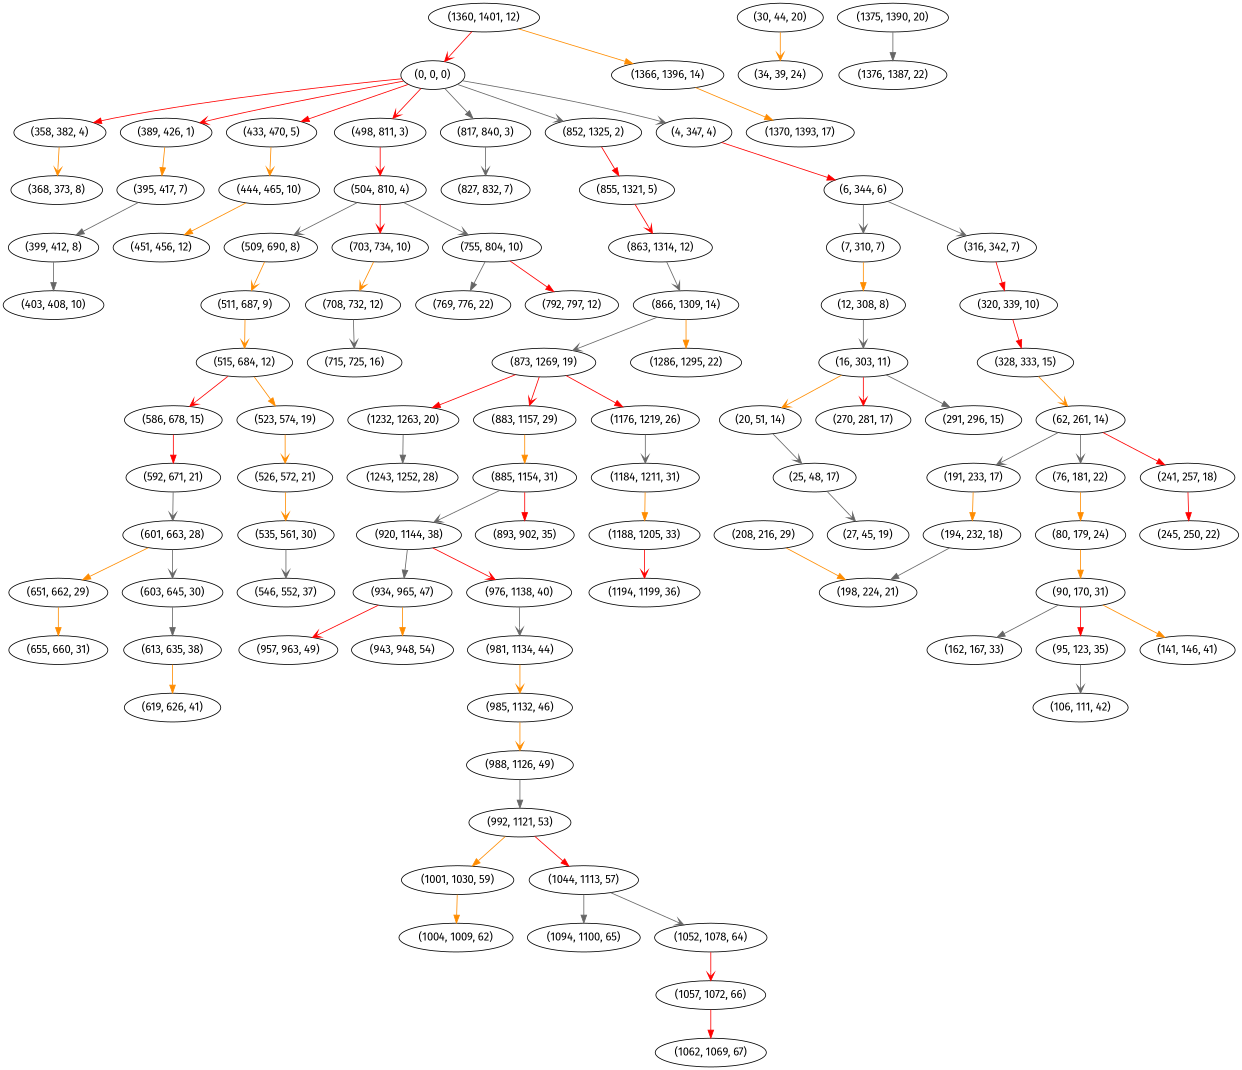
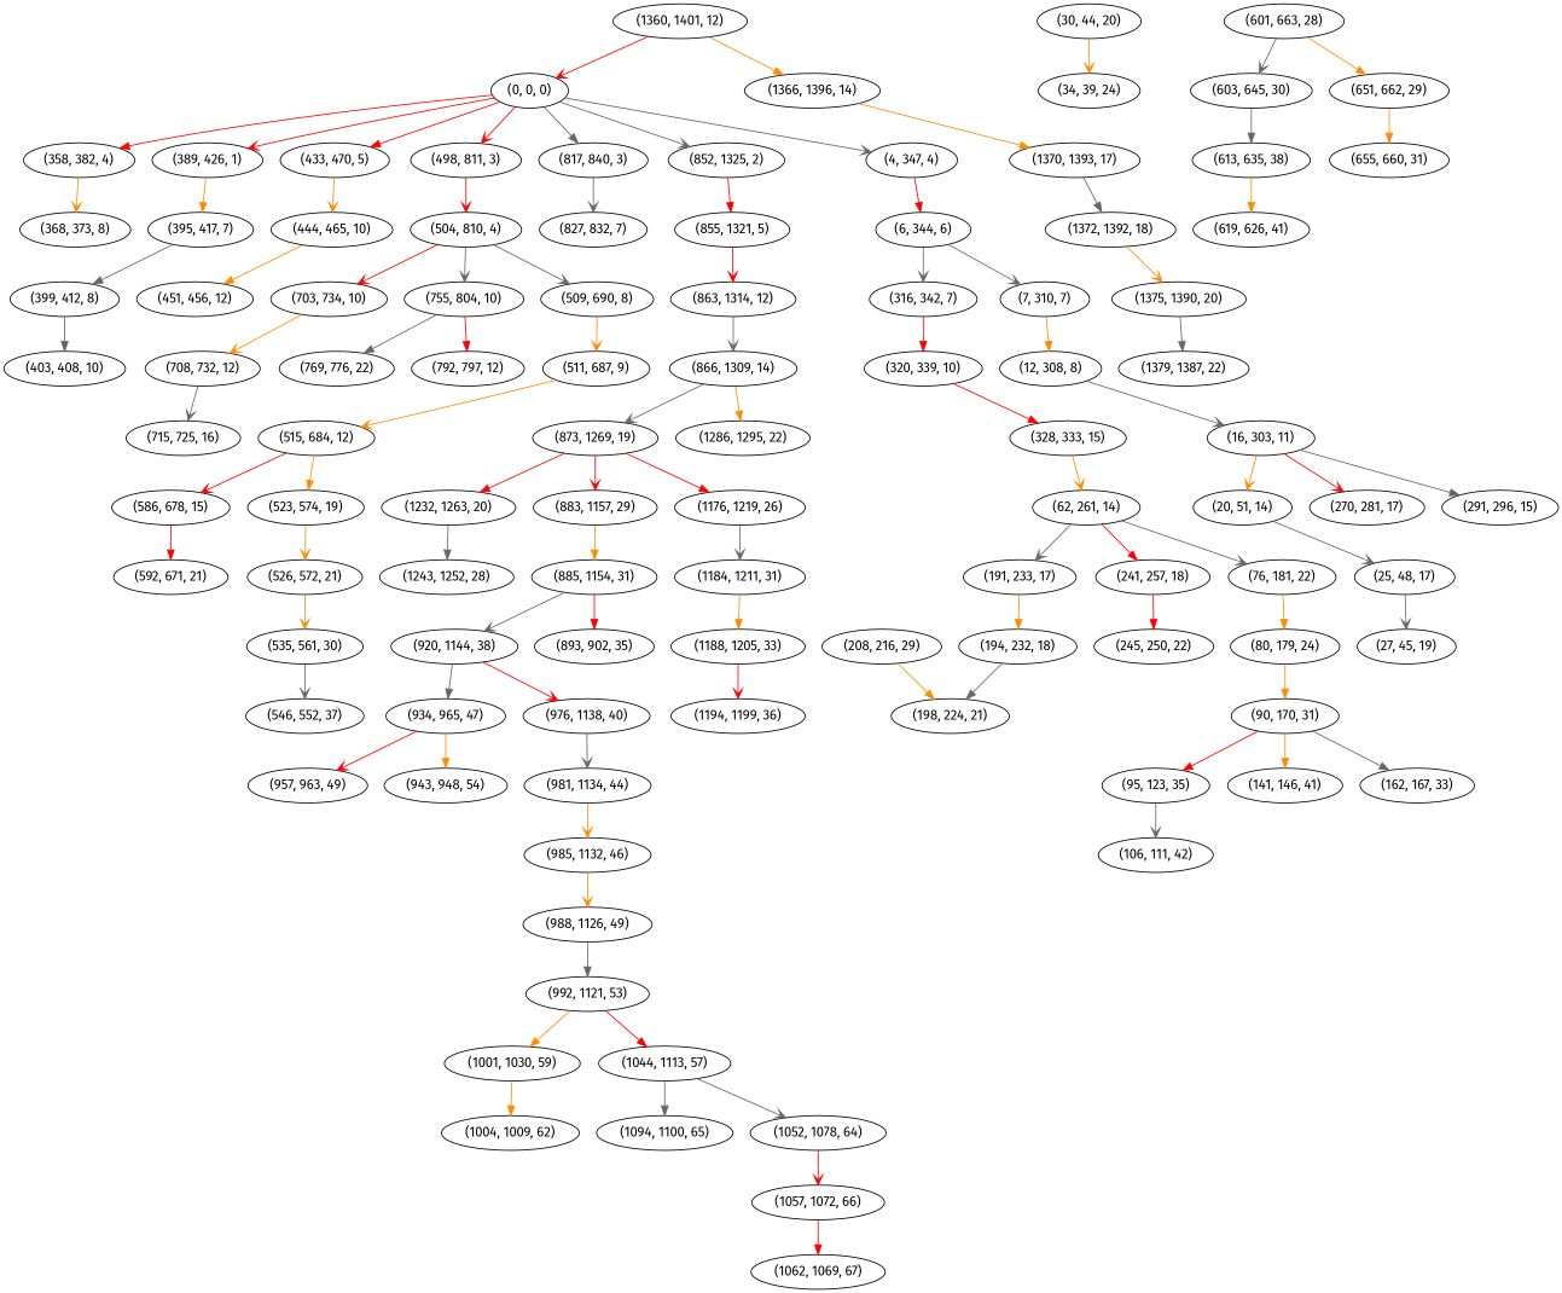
  digraph {
    fontname="Fira Sans"
    node [fontname="Fira Sans"]
    edge [arrowhead=normal color=gray40 fontname="Fira Sans"]
    "(0, 0, 0)"
    "(4, 347, 4)"
    "(358, 382, 4)"
    "(389, 426, 1)"
    "(433, 470, 5)"
    "(498, 811, 3)"
    "(817, 840, 3)"
    "(852, 1325, 2)"
    "(6, 344, 6)"
    "(368, 373, 8)"
    "(395, 417, 7)"
    "(444, 465, 10)"
    "(504, 810, 4)"
    "(827, 832, 7)"
    "(855, 1321, 5)"
    "(1360, 1401, 12)"
    "(1366, 1396, 14)"
    "(7, 310, 7)"
    "(316, 342, 7)"
    "(12, 308, 8)"
    "(320, 339, 10)"
    "(16, 303, 11)"
    "(20, 51, 14)"
    "(270, 281, 17)"
    "(291, 296, 15)"
    "(25, 48, 17)"
    "(62, 261, 14)"
    "(76, 181, 22)"
    "(191, 233, 17)"
    "(241, 257, 18)"
    "(27, 45, 19)"
    "(30, 44, 20)"
    "(34, 39, 24)"
    "(80, 179, 24)"
    "(194, 232, 18)"
    "(245, 250, 22)"
    "(90, 170, 31)"
    "(95, 123, 35)"
    "(141, 146, 41)"
    "(162, 167, 33)"
    "(106, 111, 42)"
    "(198, 224, 21)"
    "(208, 216, 29)"
    "(328, 333, 15)"
    "(399, 412, 8)"
    "(403, 408, 10)"
    "(451, 456, 12)"
    "(509, 690, 8)"
    "(703, 734, 10)"
    "(755, 804, 10)"
    "(511, 687, 9)"
    "(708, 732, 12)"
    "(769, 776, 22)"
    "(792, 797, 12)"
    "(515, 684, 12)"
    "(523, 574, 19)"
    "(586, 678, 15)"
    "(526, 572, 21)"
    "(592, 671, 21)"
    "(535, 561, 30)"
    "(546, 552, 37)"
    "(601, 663, 28)"
    "(603, 645, 30)"
    "(651, 662, 29)"
    "(613, 635, 38)"
    "(655, 660, 31)"
    "(619, 626, 41)"
    "(715, 725, 16)"
    "(863, 1314, 12)"
    "(866, 1309, 14)"
    "(873, 1269, 19)"
    "(1286, 1295, 22)"
    "(883, 1157, 29)"
    "(1176, 1219, 26)"
    "(1232, 1263, 20)"
    "(885, 1154, 31)"
    "(1184, 1211, 31)"
    "(1243, 1252, 28)"
    "(893, 902, 35)"
    "(920, 1144, 38)"
    "(934, 965, 47)"
    "(976, 1138, 40)"
    "(943, 948, 54)"
    "(957, 963, 49)"
    "(981, 1134, 44)"
    "(985, 1132, 46)"
    "(988, 1126, 49)"
    "(992, 1121, 53)"
    "(1001, 1030, 59)"
    "(1044, 1113, 57)"
    "(1004, 1009, 62)"
    "(1052, 1078, 64)"
    "(1094, 1100, 65)"
    "(1057, 1072, 66)"
    n95 [label="(1062, 1069, 67)"]
    "(1188, 1205, 33)"
    "(1194, 1199, 36)"
    "(1370, 1393, 17)"
+   "(1372, 1392, 18)"
    "(1375, 1390, 20)"
-   "(1379, 1387, 22)" [label="(1376, 1387, 22)"]
+   "(1379, 1387, 22)"
    "(0, 0, 0)" -> "(4, 347, 4)" [arrowhead=vee]
    "(0, 0, 0)" -> "(358, 382, 4)" [color=red]
    "(0, 0, 0)" -> "(389, 426, 1)" [arrowhead=vee color=red]
    "(0, 0, 0)" -> "(433, 470, 5)" [color=red]
    "(0, 0, 0)" -> "(498, 811, 3)" [arrowhead=vee color=red]
    "(0, 0, 0)" -> "(817, 840, 3)"
    "(0, 0, 0)" -> "(852, 1325, 2)" [arrowhead=vee]
    "(4, 347, 4)" -> "(6, 344, 6)" [color=red]
    "(358, 382, 4)" -> "(368, 373, 8)" [arrowhead=vee color=darkorange]
    "(389, 426, 1)" -> "(395, 417, 7)" [color=darkorange]
    "(433, 470, 5)" -> "(444, 465, 10)" [arrowhead=vee color=darkorange]
    "(498, 811, 3)" -> "(504, 810, 4)" [arrowhead=vee color=red]
    "(817, 840, 3)" -> "(827, 832, 7)" [arrowhead=vee]
    "(852, 1325, 2)" -> "(855, 1321, 5)" [color=red]
    "(6, 344, 6)" -> "(7, 310, 7)" [arrowhead=vee]
    "(6, 344, 6)" -> "(316, 342, 7)" [arrowhead=vee]
    "(395, 417, 7)" -> "(399, 412, 8)"
    "(444, 465, 10)" -> "(451, 456, 12)" [color=darkorange]
    "(504, 810, 4)" -> "(509, 690, 8)" [arrowhead=vee]
    "(504, 810, 4)" -> "(703, 734, 10)" [arrowhead=vee color=red]
    "(504, 810, 4)" -> "(755, 804, 10)" [arrowhead=vee]
    "(855, 1321, 5)" -> "(863, 1314, 12)" [arrowhead=vee color=red]
    "(1360, 1401, 12)" -> "(0, 0, 0)" [arrowhead=vee color=red]
    "(1360, 1401, 12)" -> "(1366, 1396, 14)" [color=darkorange]
    "(1366, 1396, 14)" -> "(1370, 1393, 17)" [color=darkorange]
    "(7, 310, 7)" -> "(12, 308, 8)" [color=darkorange]
    "(316, 342, 7)" -> "(320, 339, 10)" [color=red]
    "(12, 308, 8)" -> "(16, 303, 11)" [arrowhead=vee]
    "(320, 339, 10)" -> "(328, 333, 15)" [color=red]
    "(16, 303, 11)" -> "(20, 51, 14)" [arrowhead=vee color=darkorange]
    "(16, 303, 11)" -> "(270, 281, 17)" [arrowhead=vee color=red]
    "(16, 303, 11)" -> "(291, 296, 15)"
    "(20, 51, 14)" -> "(25, 48, 17)" [arrowhead=vee]
    "(25, 48, 17)" -> "(27, 45, 19)" [arrowhead=vee]
    "(62, 261, 14)" -> "(76, 181, 22)" [arrowhead=vee]
    "(62, 261, 14)" -> "(191, 233, 17)" [arrowhead=vee]
    "(62, 261, 14)" -> "(241, 257, 18)" [color=red]
    "(76, 181, 22)" -> "(80, 179, 24)" [color=darkorange]
    "(191, 233, 17)" -> "(194, 232, 18)" [color=darkorange]
    "(241, 257, 18)" -> "(245, 250, 22)" [color=red]
    "(30, 44, 20)" -> "(34, 39, 24)" [arrowhead=vee color=darkorange]
    "(80, 179, 24)" -> "(90, 170, 31)" [color=darkorange]
    "(194, 232, 18)" -> "(198, 224, 21)"
    "(90, 170, 31)" -> "(95, 123, 35)" [color=red]
    "(90, 170, 31)" -> "(141, 146, 41)" [color=darkorange]
    "(90, 170, 31)" -> "(162, 167, 33)"
    "(95, 123, 35)" -> "(106, 111, 42)" [arrowhead=vee]
    "(208, 216, 29)" -> "(198, 224, 21)" [color=darkorange]
    "(328, 333, 15)" -> "(62, 261, 14)" [arrowhead=vee color=darkorange]
    "(399, 412, 8)" -> "(403, 408, 10)"
    "(509, 690, 8)" -> "(511, 687, 9)" [arrowhead=vee color=darkorange]
    "(703, 734, 10)" -> "(708, 732, 12)" [arrowhead=vee color=darkorange]
    "(755, 804, 10)" -> "(769, 776, 22)"
    "(755, 804, 10)" -> "(792, 797, 12)" [color=red]
    "(511, 687, 9)" -> "(515, 684, 12)" [arrowhead=vee color=darkorange]
    "(708, 732, 12)" -> "(715, 725, 16)" [arrowhead=vee]
    "(515, 684, 12)" -> "(523, 574, 19)" [color=darkorange]
    "(515, 684, 12)" -> "(586, 678, 15)" [arrowhead=vee color=red]
    "(523, 574, 19)" -> "(526, 572, 21)" [arrowhead=vee color=darkorange]
    "(586, 678, 15)" -> "(592, 671, 21)" [color=red]
    "(526, 572, 21)" -> "(535, 561, 30)" [arrowhead=vee color=darkorange]
-   "(592, 671, 21)" -> "(601, 663, 28)" [arrowhead=vee]
    "(535, 561, 30)" -> "(546, 552, 37)" [arrowhead=vee]
    "(601, 663, 28)" -> "(603, 645, 30)" [arrowhead=vee]
    "(601, 663, 28)" -> "(651, 662, 29)" [color=darkorange]
    "(603, 645, 30)" -> "(613, 635, 38)"
    "(651, 662, 29)" -> "(655, 660, 31)" [color=darkorange]
    "(613, 635, 38)" -> "(619, 626, 41)" [color=darkorange]
    "(863, 1314, 12)" -> "(866, 1309, 14)" [arrowhead=vee]
    "(866, 1309, 14)" -> "(873, 1269, 19)" [arrowhead=vee]
    "(866, 1309, 14)" -> "(1286, 1295, 22)" [color=darkorange]
    "(873, 1269, 19)" -> "(883, 1157, 29)" [arrowhead=vee color=red]
    "(873, 1269, 19)" -> "(1176, 1219, 26)" [color=red]
    "(873, 1269, 19)" -> "(1232, 1263, 20)" [color=red]
    "(883, 1157, 29)" -> "(885, 1154, 31)" [color=darkorange]
    "(1176, 1219, 26)" -> "(1184, 1211, 31)" [arrowhead=vee]
    "(1232, 1263, 20)" -> "(1243, 1252, 28)"
    "(885, 1154, 31)" -> "(893, 902, 35)" [color=red]
    "(885, 1154, 31)" -> "(920, 1144, 38)" [arrowhead=vee]
    "(1184, 1211, 31)" -> "(1188, 1205, 33)" [color=darkorange]
    "(920, 1144, 38)" -> "(934, 965, 47)"
    "(920, 1144, 38)" -> "(976, 1138, 40)" [arrowhead=vee color=red]
    "(934, 965, 47)" -> "(943, 948, 54)" [color=darkorange]
    "(934, 965, 47)" -> "(957, 963, 49)" [arrowhead=vee color=red]
    "(976, 1138, 40)" -> "(981, 1134, 44)" [arrowhead=vee]
    "(981, 1134, 44)" -> "(985, 1132, 46)" [arrowhead=vee color=darkorange]
    "(985, 1132, 46)" -> "(988, 1126, 49)" [arrowhead=vee color=darkorange]
    "(988, 1126, 49)" -> "(992, 1121, 53)"
    "(992, 1121, 53)" -> "(1001, 1030, 59)" [color=darkorange]
    "(992, 1121, 53)" -> "(1044, 1113, 57)" [color=red]
    "(1001, 1030, 59)" -> "(1004, 1009, 62)" [color=darkorange]
    "(1044, 1113, 57)" -> "(1052, 1078, 64)" [arrowhead=vee]
    "(1044, 1113, 57)" -> "(1094, 1100, 65)"
    "(1052, 1078, 64)" -> "(1057, 1072, 66)" [arrowhead=vee color=red]
    "(1057, 1072, 66)" -> n95 [color=red]
    "(1188, 1205, 33)" -> "(1194, 1199, 36)" [arrowhead=vee color=red]
+   "(1370, 1393, 17)" -> "(1372, 1392, 18)"
+   "(1372, 1392, 18)" -> "(1375, 1390, 20)" [arrowhead=vee color=darkorange]
    "(1375, 1390, 20)" -> "(1379, 1387, 22)"
  }
